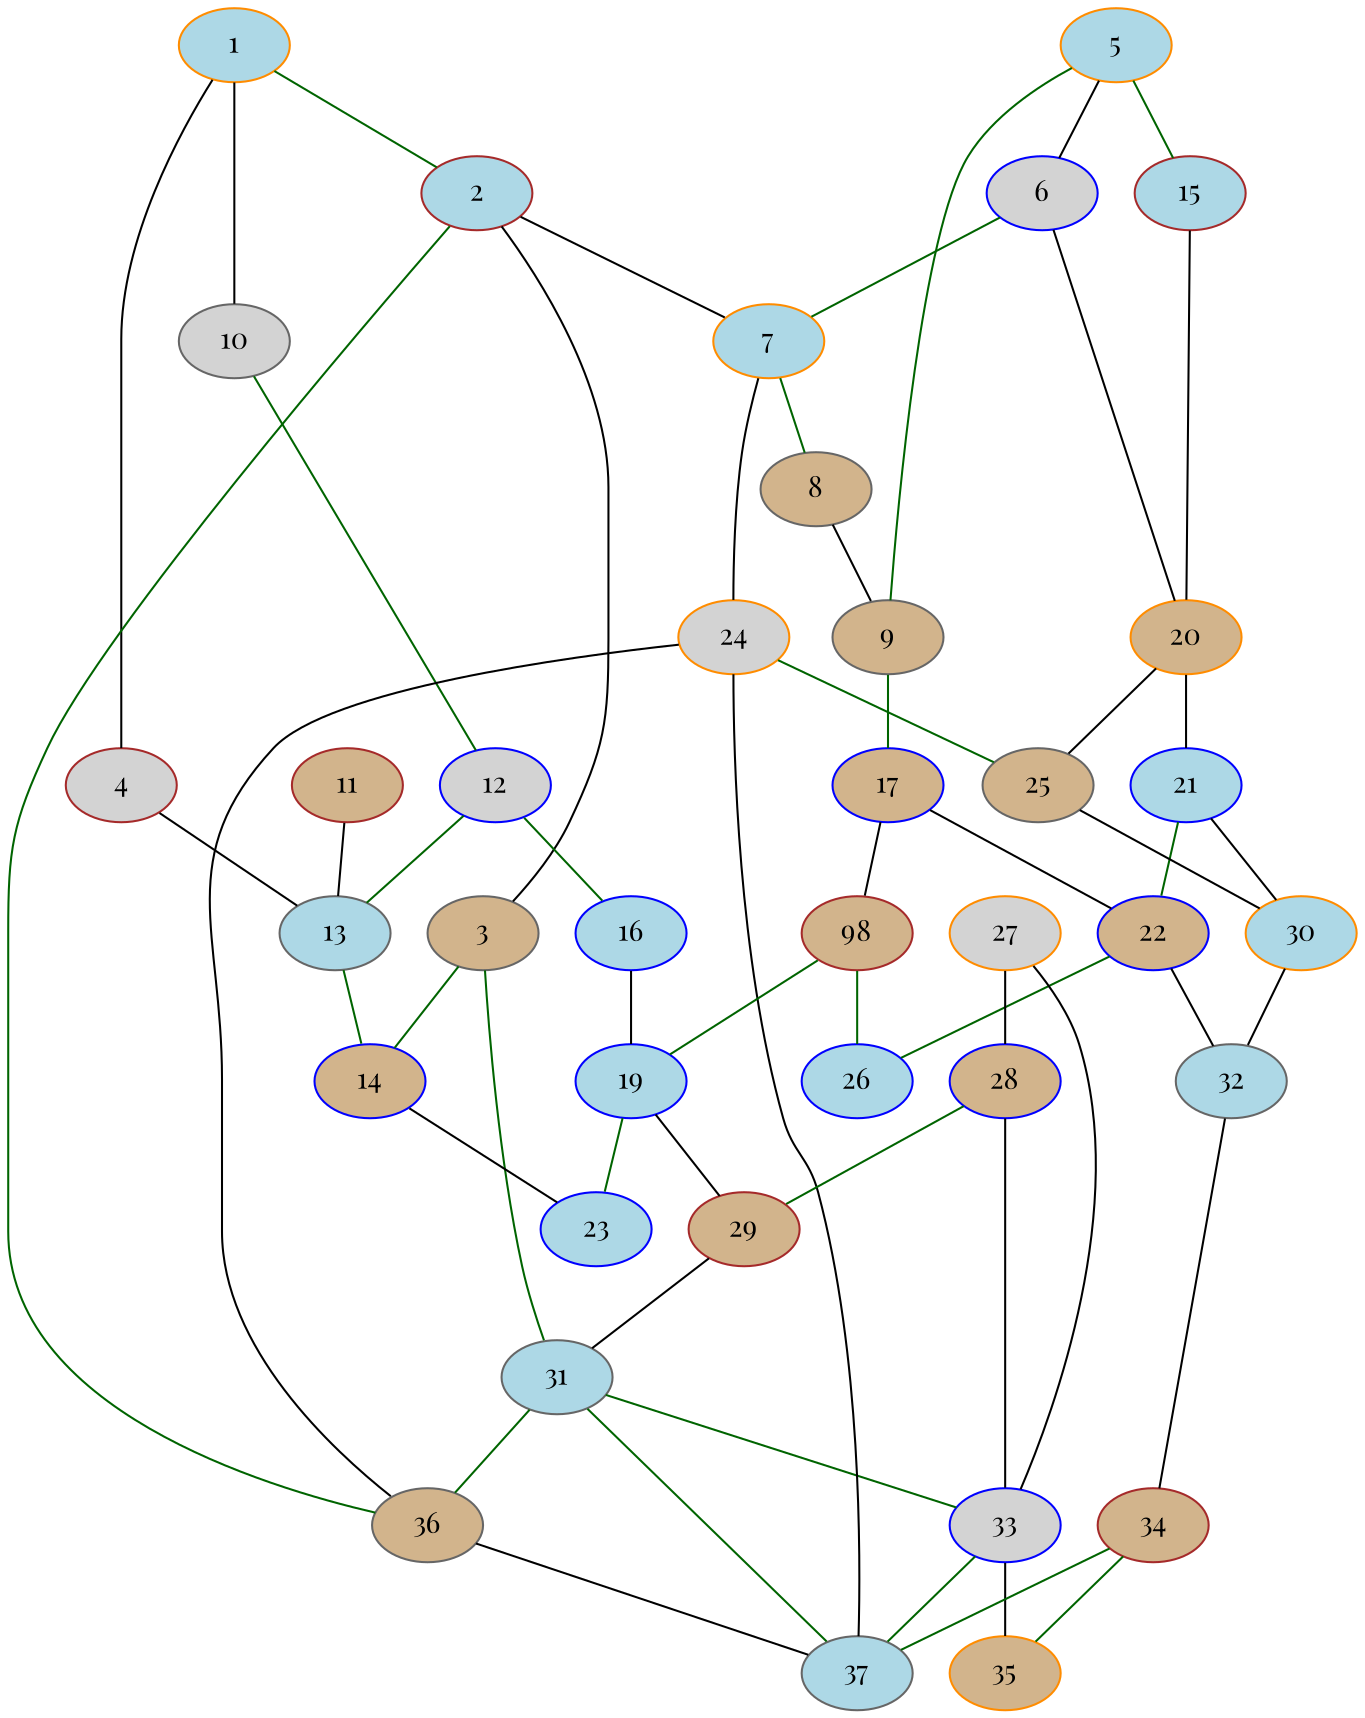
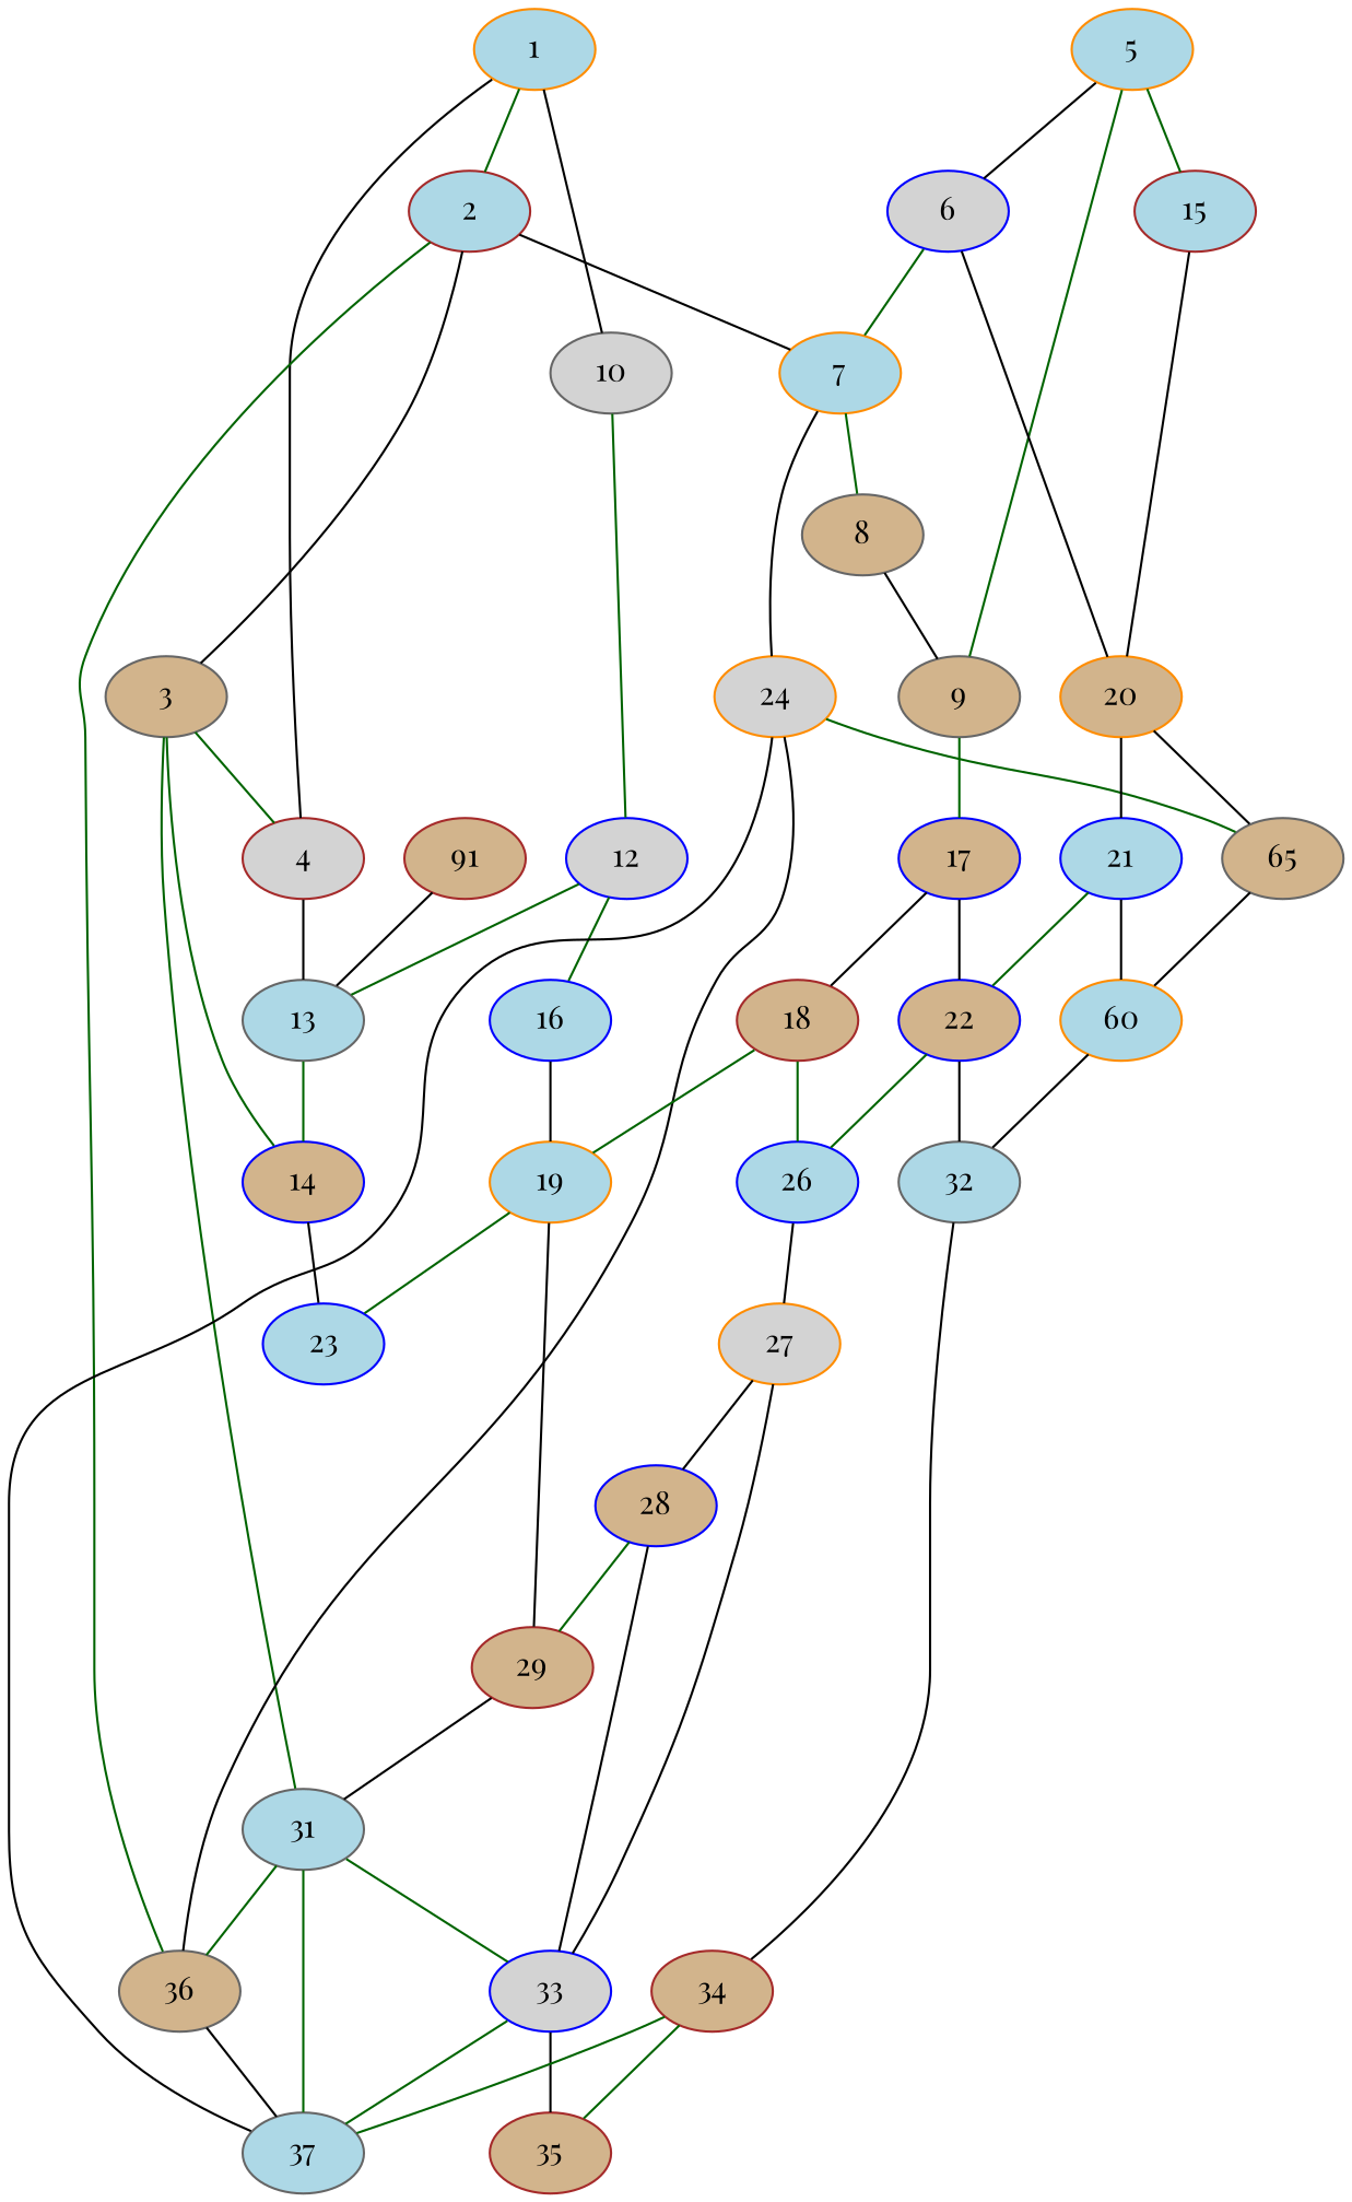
  graph {
    fontname="Playfair Display"
    node [color=blue fillcolor=lightblue fontname="Playfair Display" style=filled]
    edge [color=black fontname="Playfair Display" weight=1.0]
    1 [color=darkorange]
    2 [color=brown]
    4 [color=brown fillcolor=lightgrey]
    10 [color=gray40 fillcolor=lightgrey]
    3 [color=gray40 fillcolor=tan]
    7 [color=darkorange]
    36 [color=gray40 fillcolor=tan]
    13 [color=gray40]
    12 [fillcolor=lightgrey]
    14 [fillcolor=tan]
    31 [color=gray40]
    8 [color=gray40 fillcolor=tan]
    24 [color=darkorange fillcolor=lightgrey]
    37 [color=gray40]
    23
    33 [fillcolor=lightgrey]
-   11 [color=brown fillcolor=tan]
+   11 [color=brown fillcolor=tan label=91]
    5 [color=darkorange]
    6 [fillcolor=lightgrey]
    9 [color=gray40 fillcolor=tan]
    15 [color=brown]
    20 [color=darkorange fillcolor=tan]
    17 [fillcolor=tan]
    21
-   25 [color=gray40 fillcolor=tan]
-   18 [color=brown fillcolor=tan label=98]
+   25 [color=gray40 fillcolor=tan label=65]
+   18 [color=brown fillcolor=tan]
    22 [fillcolor=tan]
    16
-   19
+   19 [color=darkorange]
    29 [color=brown fillcolor=tan]
    26
    32 [color=gray40]
    27 [color=darkorange fillcolor=lightgrey]
-   30 [color=darkorange]
+   30 [color=darkorange label=60]
    34 [color=brown fillcolor=tan]
    28 [fillcolor=tan]
-   35 [color=darkorange fillcolor=tan]
+   35 [color=brown fillcolor=tan]
    1 -- 2 [color=darkgreen]
    1 -- 4
    1 -- 10 [weight=2.0]
    2 -- 3
    2 -- 7
    2 -- 36 [color=darkgreen]
    4 -- 13 [weight=2.0]
    10 -- 12 [color=darkgreen weight=2.0]
+   3 -- 4 [color=darkgreen]
    3 -- 14 [color=darkgreen]
    3 -- 31 [color=darkgreen weight=2.0]
    7 -- 8 [color=darkgreen]
    7 -- 24
    36 -- 37
    13 -- 14 [color=darkgreen]
    12 -- 13 [color=darkgreen]
    12 -- 16 [color=darkgreen weight=2.0]
    14 -- 23
    31 -- 36 [color=darkgreen]
    31 -- 37 [color=darkgreen]
    31 -- 33 [color=darkgreen]
    8 -- 9
    24 -- 36
    24 -- 37
    24 -- 25 [color=darkgreen]
    33 -- 37 [color=darkgreen]
    33 -- 35 [weight=2.0]
    11 -- 13
    5 -- 6
    5 -- 9 [color=darkgreen]
    5 -- 15 [color=darkgreen weight=2.0]
    6 -- 7 [color=darkgreen]
    6 -- 20
    9 -- 17 [color=darkgreen]
    15 -- 20
    20 -- 21 [weight=2.0]
    20 -- 25
    17 -- 18
    17 -- 22
    21 -- 22 [color=darkgreen weight=2.0]
    21 -- 30 [weight=2.0]
    25 -- 30
    18 -- 19 [color=darkgreen]
    18 -- 26 [color=darkgreen]
    22 -- 26 [color=darkgreen]
    22 -- 32 [weight=2.0]
    16 -- 19 [weight=2.0]
    19 -- 23 [color=darkgreen weight=2.0]
    19 -- 29
    29 -- 31
+   26 -- 27
    32 -- 34
    27 -- 33
    27 -- 28
    30 -- 32
    34 -- 37 [color=darkgreen]
    34 -- 35 [color=darkgreen]
    28 -- 33
    28 -- 29 [color=darkgreen]
  }
